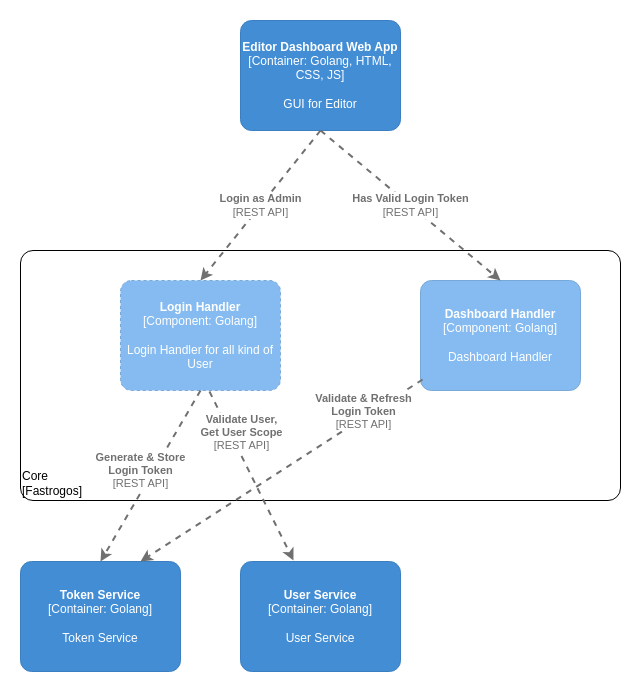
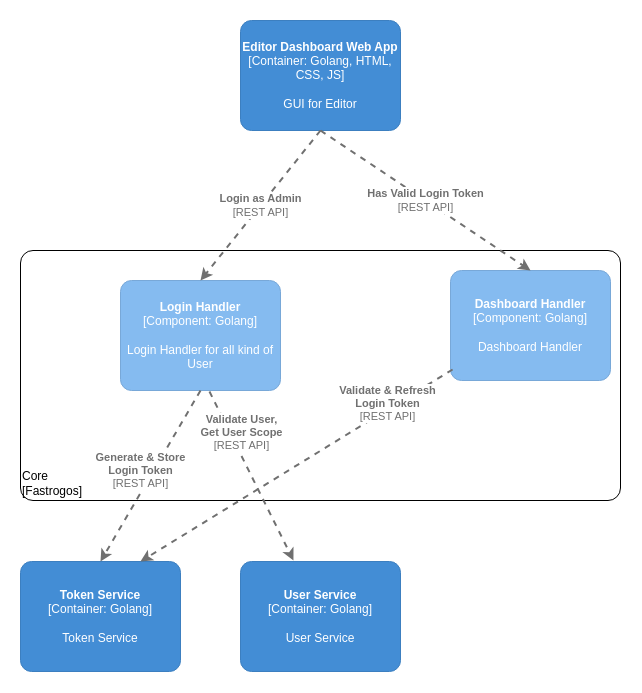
  <mxCell id="0" />
  <mxCell id="1" parent="0" />
  <mxCell id="2" value="&lt;div style=&quot;text-align: left&quot;&gt;Core&lt;/div&gt;&lt;div style=&quot;text-align: left&quot;&gt;[Fastrogos]&lt;/div&gt;" style="rounded=1;whiteSpace=wrap;html=1;labelBackgroundColor=none;fillColor=#ffffff;fontColor=#000000;align=left;arcSize=5;strokeColor=#000000;verticalAlign=bottom;metaEdit=1;metaData={&quot;c4Type&quot;:{&quot;editable&quot;:false}};points=[[0.25,0,0],[0.5,0,0],[0.75,0,0],[1,0.25,0],[1,0.5,0],[1,0.75,0],[0.75,1,0],[0.5,1,0],[0.25,1,0],[0,0.75,0],[0,0.5,0],[0,0.25,0]];" parent="1" vertex="1"><mxGeometry x="20" y="250" width="600" height="250" as="geometry" /></mxCell>
  <mxCell id="3" value="&lt;b&gt;Editor Dashboard Web App&lt;/b&gt;&lt;div&gt;[Container: Golang, HTML, CSS, JS]&lt;/div&gt;&lt;br&gt;&lt;div&gt;GUI for Editor&lt;/div&gt;" style="rounded=1;whiteSpace=wrap;html=1;labelBackgroundColor=none;fillColor=#438DD5;fontColor=#ffffff;align=center;arcSize=10;strokeColor=#3C7FC0;metaEdit=1;metaData={&quot;c4Type&quot;:{&quot;editable&quot;:false}};points=[[0.25,0,0],[0.5,0,0],[0.75,0,0],[1,0.25,0],[1,0.5,0],[1,0.75,0],[0.75,1,0],[0.5,1,0],[0.25,1,0],[0,0.75,0],[0,0.5,0],[0,0.25,0]];" parent="1" vertex="1"><mxGeometry x="240" y="20" width="160" height="110.0" as="geometry" /></mxCell>
- <mxCell id="4" value="&lt;b&gt;Login Handler&lt;/b&gt;&lt;div&gt;[Component: Golang]&lt;/div&gt;&lt;br&gt;&lt;div&gt;Login Handler for all kind of User&lt;/div&gt;" style="rounded=1;whiteSpace=wrap;html=1;labelBackgroundColor=none;fillColor=#85BBF0;fontColor=#ffffff;align=center;arcSize=10;strokeColor=#78A8D8;metaEdit=1;metaData={&quot;c4Type&quot;:{&quot;editable&quot;:false}};points=[[0.25,0,0],[0.5,0,0],[0.75,0,0],[1,0.25,0],[1,0.5,0],[1,0.75,0],[0.75,1,0],[0.5,1,0],[0.25,1,0],[0,0.75,0],[0,0.5,0],[0,0.25,0]];dashed=1;" parent="1" vertex="1"><mxGeometry x="120" y="280" width="160" height="110.0" as="geometry" /></mxCell>
- <mxCell id="5" value="&lt;b&gt;Dashboard Handler&lt;/b&gt;&lt;div&gt;[Component: Golang]&lt;/div&gt;&lt;br&gt;&lt;div&gt;Dashboard Handler&lt;/div&gt;" style="rounded=1;whiteSpace=wrap;html=1;labelBackgroundColor=none;fillColor=#85BBF0;fontColor=#ffffff;align=center;arcSize=10;strokeColor=#78A8D8;metaEdit=1;metaData={&quot;c4Type&quot;:{&quot;editable&quot;:false}};points=[[0.25,0,0],[0.5,0,0],[0.75,0,0],[1,0.25,0],[1,0.5,0],[1,0.75,0],[0.75,1,0],[0.5,1,0],[0.25,1,0],[0,0.75,0],[0,0.5,0],[0,0.25,0]];" parent="1" vertex="1"><mxGeometry x="420" y="280" width="160" height="110.0" as="geometry" /></mxCell>
+ <mxCell id="4" value="&lt;b&gt;Login Handler&lt;/b&gt;&lt;div&gt;[Component: Golang]&lt;/div&gt;&lt;br&gt;&lt;div&gt;Login Handler for all kind of User&lt;/div&gt;" style="rounded=1;whiteSpace=wrap;html=1;labelBackgroundColor=none;fillColor=#85BBF0;fontColor=#ffffff;align=center;arcSize=10;strokeColor=#78A8D8;metaEdit=1;metaData={&quot;c4Type&quot;:{&quot;editable&quot;:false}};points=[[0.25,0,0],[0.5,0,0],[0.75,0,0],[1,0.25,0],[1,0.5,0],[1,0.75,0],[0.75,1,0],[0.5,1,0],[0.25,1,0],[0,0.75,0],[0,0.5,0],[0,0.25,0]];" parent="1" vertex="1"><mxGeometry x="120" y="280" width="160" height="110.0" as="geometry" /></mxCell>
+ <mxCell id="5" value="&lt;b&gt;Dashboard Handler&lt;/b&gt;&lt;div&gt;[Component: Golang]&lt;/div&gt;&lt;br&gt;&lt;div&gt;Dashboard Handler&lt;/div&gt;" style="rounded=1;whiteSpace=wrap;html=1;labelBackgroundColor=none;fillColor=#85BBF0;fontColor=#ffffff;align=center;arcSize=10;strokeColor=#78A8D8;metaEdit=1;metaData={&quot;c4Type&quot;:{&quot;editable&quot;:false}};points=[[0.25,0,0],[0.5,0,0],[0.75,0,0],[1,0.25,0],[1,0.5,0],[1,0.75,0],[0.75,1,0],[0.5,1,0],[0.25,1,0],[0,0.75,0],[0,0.5,0],[0,0.25,0]];" parent="1" vertex="1"><mxGeometry x="450" y="270" width="160" height="110.0" as="geometry" /></mxCell>
  <mxCell id="6" value="&lt;div style=&quot;text-align: left&quot;&gt;&lt;div style=&quot;text-align: center&quot;&gt;&lt;b&gt;Login as Admin&lt;/b&gt;&lt;/div&gt;&lt;div style=&quot;text-align: center&quot;&gt;[REST API]&lt;/div&gt;&lt;/div&gt;" style="edgeStyle=none;rounded=0;html=1;jettySize=auto;orthogonalLoop=1;strokeColor=#707070;strokeWidth=2;fontColor=#707070;jumpStyle=none;dashed=1;metaEdit=1;metaData={&quot;c4Type&quot;:{&quot;editable&quot;:false}};exitX=0.5;exitY=1;exitDx=0;exitDy=0;exitPerimeter=0;entryX=0.5;entryY=0;entryDx=0;entryDy=0;entryPerimeter=0;" parent="1" source="3" target="4" edge="1"><mxGeometry width="160" relative="1" as="geometry"><mxPoint x="280" y="290" as="sourcePoint" /><mxPoint x="190" y="270" as="targetPoint" /></mxGeometry></mxCell>
  <mxCell id="7" value="&lt;div style=&quot;text-align: left&quot;&gt;&lt;div style=&quot;text-align: center&quot;&gt;&lt;b&gt;Has Valid Login Token&lt;/b&gt;&lt;/div&gt;&lt;div style=&quot;text-align: center&quot;&gt;[REST API]&lt;/div&gt;&lt;/div&gt;" style="edgeStyle=none;rounded=0;html=1;entryX=0.5;entryY=0;jettySize=auto;orthogonalLoop=1;strokeColor=#707070;strokeWidth=2;fontColor=#707070;jumpStyle=none;dashed=1;metaEdit=1;metaData={&quot;c4Type&quot;:{&quot;editable&quot;:false}};exitX=0.5;exitY=1;exitDx=0;exitDy=0;exitPerimeter=0;entryDx=0;entryDy=0;entryPerimeter=0;" parent="1" source="3" target="5" edge="1"><mxGeometry width="160" relative="1" as="geometry"><mxPoint x="280" y="290" as="sourcePoint" /><mxPoint x="440" y="290" as="targetPoint" /></mxGeometry></mxCell>
  <mxCell id="8" value="&lt;b&gt;Token Service&lt;/b&gt;&lt;div&gt;[Container: Golang]&lt;/div&gt;&lt;br&gt;&lt;div&gt;Token Service&lt;/div&gt;" style="rounded=1;whiteSpace=wrap;html=1;labelBackgroundColor=none;fillColor=#438DD5;fontColor=#ffffff;align=center;arcSize=10;strokeColor=#3C7FC0;metaEdit=1;metaData={&quot;c4Type&quot;:{&quot;editable&quot;:false}};points=[[0.25,0,0],[0.5,0,0],[0.75,0,0],[1,0.25,0],[1,0.5,0],[1,0.75,0],[0.75,1,0],[0.5,1,0],[0.25,1,0],[0,0.75,0],[0,0.5,0],[0,0.25,0]];" parent="1" vertex="1"><mxGeometry x="20" y="561" width="160" height="110.0" as="geometry" /></mxCell>
  <mxCell id="9" value="&lt;div style=&quot;text-align: left&quot;&gt;&lt;div style=&quot;text-align: center&quot;&gt;&lt;b&gt;Generate &amp; Store&#10;Login Token&lt;/b&gt;&lt;/div&gt;&lt;div style=&quot;text-align: center&quot;&gt;[REST API]&lt;/div&gt;&lt;/div&gt;" style="edgeStyle=none;rounded=0;html=1;entryX=0.5;entryY=0;jettySize=auto;orthogonalLoop=1;strokeColor=#707070;strokeWidth=2;fontColor=#707070;jumpStyle=none;dashed=1;metaEdit=1;metaData={&quot;c4Type&quot;:{&quot;editable&quot;:false}};exitX=0.5;exitY=1;exitDx=0;exitDy=0;exitPerimeter=0;entryDx=0;entryDy=0;entryPerimeter=0;" parent="1" source="4" target="8" edge="1"><mxGeometry x="0.003" y="-11" width="160" relative="1" as="geometry"><mxPoint x="210" y="340" as="sourcePoint" /><mxPoint x="370" y="340" as="targetPoint" /><mxPoint x="-1" as="offset" /></mxGeometry></mxCell>
  <mxCell id="10" value="&lt;b&gt;User Service&lt;/b&gt;&lt;div&gt;[Container: Golang]&lt;/div&gt;&lt;br&gt;&lt;div&gt;User Service&lt;/div&gt;" style="rounded=1;whiteSpace=wrap;html=1;labelBackgroundColor=none;fillColor=#438DD5;fontColor=#ffffff;align=center;arcSize=10;strokeColor=#3C7FC0;metaEdit=1;metaData={&quot;c4Type&quot;:{&quot;editable&quot;:false}};points=[[0.25,0,0],[0.5,0,0],[0.75,0,0],[1,0.25,0],[1,0.5,0],[1,0.75,0],[0.75,1,0],[0.5,1,0],[0.25,1,0],[0,0.75,0],[0,0.5,0],[0,0.25,0]];" parent="1" vertex="1"><mxGeometry x="240" y="561" width="160" height="110.0" as="geometry" /></mxCell>
  <mxCell id="11" value="&lt;div style=&quot;text-align: left&quot;&gt;&lt;div style=&quot;text-align: center&quot;&gt;&lt;b&gt;Validate User,&#10;Get User Scope&lt;/b&gt;&lt;/div&gt;&lt;div style=&quot;text-align: center&quot;&gt;[REST API]&lt;/div&gt;&lt;/div&gt;" style="edgeStyle=none;rounded=0;html=1;jettySize=auto;orthogonalLoop=1;strokeColor=#707070;strokeWidth=2;fontColor=#707070;jumpStyle=none;dashed=1;metaEdit=1;metaData={&quot;c4Type&quot;:{&quot;editable&quot;:false}};exitX=0.556;exitY=1.009;exitDx=0;exitDy=0;exitPerimeter=0;entryX=0.331;entryY=-0.009;entryDx=0;entryDy=0;entryPerimeter=0;" parent="1" source="4" target="10" edge="1"><mxGeometry x="-0.461" y="10" width="160" relative="1" as="geometry"><mxPoint x="150" y="380" as="sourcePoint" /><mxPoint x="222.96" y="518.02" as="targetPoint" /><mxPoint as="offset" /></mxGeometry></mxCell>
  <mxCell id="12" value="&lt;div style=&quot;text-align: left&quot;&gt;&lt;div style=&quot;text-align: center&quot;&gt;&lt;b&gt;Validate &amp; Refresh&#10;Login Token&lt;/b&gt;&lt;/div&gt;&lt;div style=&quot;text-align: center&quot;&gt;[REST API]&lt;/div&gt;&lt;/div&gt;" style="edgeStyle=none;rounded=0;html=1;entryX=0.75;entryY=0;jettySize=auto;orthogonalLoop=1;strokeColor=#707070;strokeWidth=2;fontColor=#707070;jumpStyle=none;dashed=1;metaEdit=1;metaData={&quot;c4Type&quot;:{&quot;editable&quot;:false}};entryDx=0;entryDy=0;entryPerimeter=0;exitX=0.013;exitY=0.9;exitDx=0;exitDy=0;exitPerimeter=0;" parent="1" source="5" target="8" edge="1"><mxGeometry x="-0.594" y="-6" width="160" relative="1" as="geometry"><mxPoint x="358" y="380" as="sourcePoint" /><mxPoint x="110" y="530" as="targetPoint" /><mxPoint x="1" as="offset" /></mxGeometry></mxCell>
